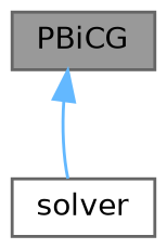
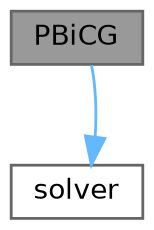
  digraph {
    node [color=gray40 fontname=Helvetica fontsize=10 shape=box style=filled]
    n1 [fillcolor=grey60 fontcolor=black height=0.2 label=PBiCG width=0.4]
    n2 [fillcolor=white height=0.2 label=solver width=0.4]
-   n1 -> n2 [color=steelblue1 dir=back fontname=Helvetica fontsize=10 labelfontname=Helvetica labelfontsize=10 style=solid]
+   n2 -> n1 [color=steelblue1 dir=back fontname=Helvetica fontsize=10 labelfontname=Helvetica labelfontsize=10 style=solid]
  }
